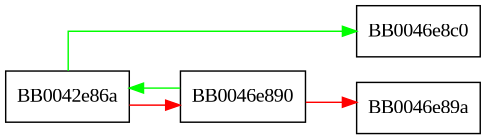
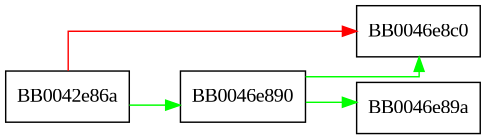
  digraph {
    fontname="Liberation Serif"
    rankdir=LR
    splines=ortho
    node [fontname="Liberation Serif" shape=box]
    edge [color=green fontname="Liberation Serif"]
    n1 [label=BB0042e86a]
    BB0046e8c0
    BB0046e890
    BB0046e89a
-   n1 -> BB0046e8c0
-   n1 -> BB0046e890 [color=red]
-   BB0046e890 -> n1
-   BB0046e890 -> BB0046e89a [color=red]
+   n1 -> BB0046e8c0 [color=red]
+   n1 -> BB0046e890
+   BB0046e890 -> BB0046e8c0
+   BB0046e890 -> BB0046e89a
  }
